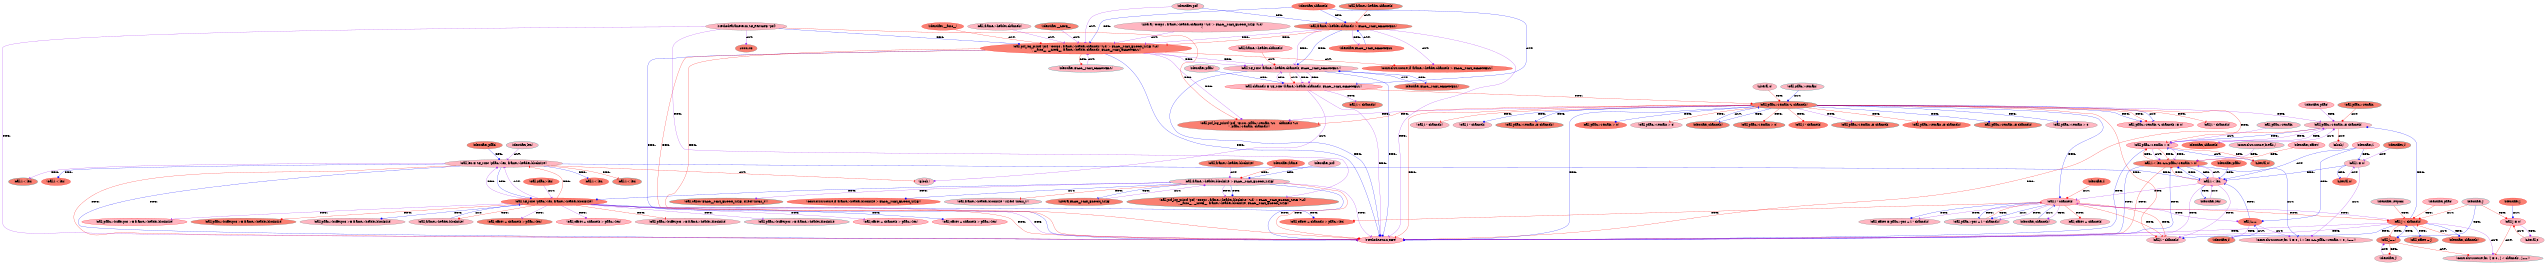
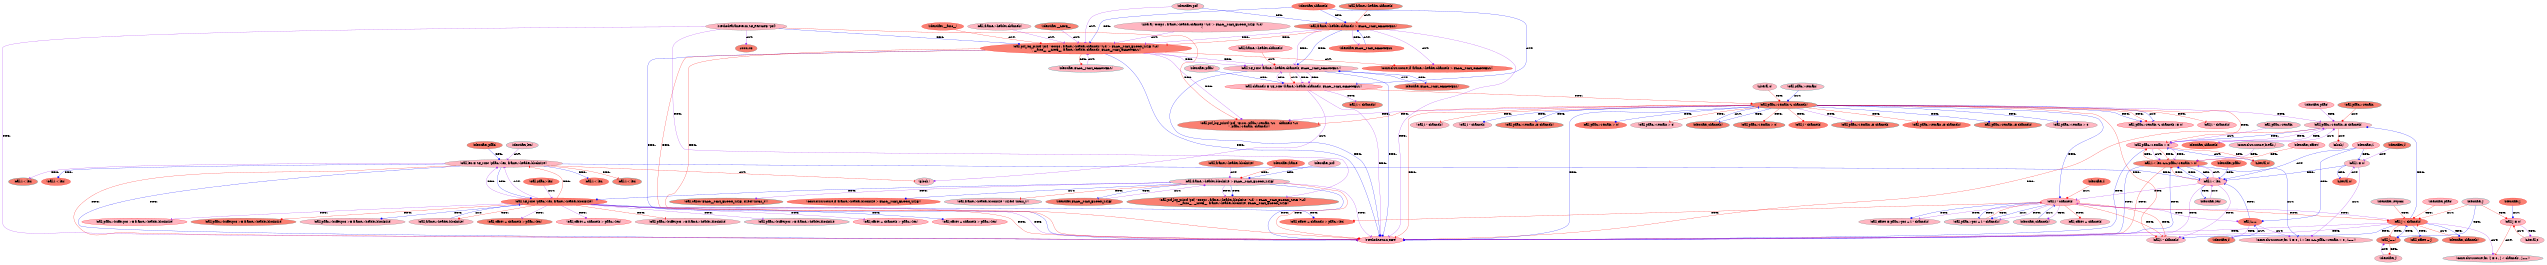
  digraph {
    node [color=red fillcolor=lightpink style=filled]
    edge [arrowhead=dot color=blue]
    n1 [color=gray40 label="(Call,pflac->remain -= channels)"]
    n2 [label="(Call,pflac->remain > 0)"]
    n3 [color=gray40 label="(Block,)"]
    n4 [label="(MethodReturn,RET)"]
    n5 [fillcolor=salmon label="(Identifier,channels)"]
    n6 [color=gray40 fillcolor=salmon label="(Call,i < len && pflac->remain > 0)"]
    n7 [color=teal fillcolor=salmon label="(Literal,0)"]
    n8 [fillcolor=salmon label="(Call,j < channels)"]
    n9 [color=gray40 fillcolor=salmon label="(Call,j++)"]
    n10 [label="(Call,i * channels)"]
    n11 [color=gray40 fillcolor=salmon label="(Identifier,channels)"]
    n12 [color=teal label="(ControlStructure,for (j = 0 ; j < channels ; j++))"]
    n13 [color=teal fillcolor=salmon label="(Call,offset + j)"]
    n14 [color=gray40 label="(Call,i * channels)"]
    n15 [color=gray40 label="(Identifier,j)"]
    n16 [fillcolor=salmon label="(Call,i++)"]
    n17 [color=teal label="(Call,pflac->pos + i * channels)"]
    n18 [color=teal label="(Identifier,channels)"]
    n19 [color=gray40 label="(Call,offset + channels)"]
    n20 [fillcolor=salmon label="(Call,offset + channels > pflac->len)"]
    n21 [color=gray40 label="(Call,offset = pflac->pos + i * channels)"]
    n22 [label="(Call,j = 0)"]
    n23 [color=gray40 label="(Literal,0)"]
    n24 [label="(Call,i < len)"]
    n25 [color=teal fillcolor=salmon label="(Identifier,i)"]
    n26 [color=gray40 label="(ControlStructure,for (i = 0 ; i < len && pflac->remain > 0 ; i++))"]
    n27 [color=teal label="(Identifier,len)"]
    n28 [color=gray40 label="(Call,i = 0)"]
    n29 [fillcolor=salmon label="(Literal,0)"]
    n30 [color=gray40 label="(Call,len = SF_MIN (pflac->len, frame->header.blocksize))"]
    n31 [fillcolor=salmon label="(Call,SF_MIN (pflac->len, frame->header.blocksize))"]
    n32 [fillcolor=salmon label="(Call,i < len)"]
    n33 [fillcolor=salmon label="(Call,i < len)"]
    n34 [color=teal fillcolor=salmon label="(Call,i < len)"]
    n35 [color=teal label="(Block,)"]
    n36 [color=teal fillcolor=salmon label="(Call,i < len)"]
    n37 [color=gray40 fillcolor=salmon label="(Call,offset + channels > pflac->len)"]
    n38 [label="(Call,offset + channels > pflac->len)"]
    n39 [color=gray40 label="(Call,pflac->bufferpos >= frame->header.blocksize)"]
    n40 [color=teal label="(Call,pflac->bufferpos >= frame->header.blocksize)"]
    n41 [label="(Call,offset + channels > pflac->len)"]
    n42 [label="(Call,offset + channels > pflac->len)"]
    n43 [label="(Call,pflac->bufferpos >= frame->header.blocksize)"]
    n44 [color=gray40 fillcolor=salmon label="(Call,pflac->bufferpos >= frame->header.blocksize)"]
    n45 [color=gray40 label="(Call,pflac->bufferpos >= frame->header.blocksize)"]
    n46 [color=gray40 label="(Call,frame->header.blocksize)"]
    n47 [color=teal label="(Call,frame->header.blocksize > FLAC__MAX_BLOCK_SIZE)"]
-   n48 [color=gray40 fillcolor=salmon label="(Literal,FLAC__MAX_BLOCK_SIZE)"]
+   n48 [color=gray40 fillcolor=salmon label="(Identifier,FLAC__MAX_BLOCK_SIZE)"]
    n49 [color=teal fillcolor=salmon label="(Call,psf_log_printf (psf, \"Ooops : frame->header.blocksize (%d) > FLAC__MAX_BLOCK_SIZE (%d)\n\", __func__, __LINE__, frame->header.blocksize, FLAC__MAX_BLOCK_SIZE))"]
    n50 [color=teal fillcolor=salmon label="(Call,calloc (FLAC__MAX_BLOCK_SIZE, sizeof (int32_t)))"]
    n51 [fillcolor=salmon label="(ControlStructure,if (frame->header.blocksize > FLAC__MAX_BLOCK_SIZE))"]
    n52 [color=teal label="(Call,frame->header.blocksize * sizeof (int32_t))"]
    n53 [color=teal fillcolor=salmon label="(Call,pflac->remain % channels)"]
    n54 [color=gray40 label="(Call,i * channels)"]
    n55 [color=teal fillcolor=salmon label="(Call,pflac->remain -= channels)"]
    n56 [fillcolor=salmon label="(Call,pflac->remain > 0)"]
    n57 [color=gray40 label="(Call,pflac->remain > 0)"]
    n58 [color=teal fillcolor=salmon label="(Identifier,channels)"]
    n59 [color=gray40 fillcolor=salmon label="(Call,psf_log_printf (psf, \"Error: pflac->remain %u    channels %u\n\", pflac->remain, channels))"]
    n60 [color=teal fillcolor=salmon label="(Call,pflac->remain > 0)"]
    n61 [fillcolor=salmon label="(Call,i * channels)"]
    n62 [color=teal fillcolor=salmon label="(Call,pflac->remain -= channels)"]
    n63 [fillcolor=salmon label="(Call,pflac->remain -= channels)"]
    n64 [color=teal fillcolor=salmon label="(Call,pflac->remain -= channels)"]
    n65 [color=gray40 label="(Call,pflac->remain > 0)"]
    n66 [label="(Call,pflac->remain % channels != 0)"]
    n67 [label="(Call,i * channels)"]
    n68 [color=gray40 label="(Call,i * channels)"]
    n69 [label="(Call,channels = SF_MIN (frame->header.channels, FLAC__MAX_CHANNELS))"]
    n70 [color=gray40 label="(Call,SF_MIN (frame->header.channels, FLAC__MAX_CHANNELS))"]
    n71 [color=teal fillcolor=salmon label="(Call,i < channels)"]
    n72 [color=gray40 fillcolor=salmon label="(Identifier,FLAC__MAX_CHANNELS)"]
    n73 [color=gray40 fillcolor=salmon label="(Call,frame->header.channels > FLAC__MAX_CHANNELS)"]
    n74 [fillcolor=salmon label="(Call,psf_log_printf (psf, \"Ooops : frame->header.channels (%d) > FLAC__MAX_BLOCK_SIZE (%d)\n\", __func__, __LINE__, frame->header.channels, FLAC__MAX_CHANNELS))"]
    n75 [fillcolor=salmon label="(Identifier,FLAC__MAX_CHANNELS)"]
    n76 [fillcolor=salmon label="(ControlStructure,if (frame->header.channels > FLAC__MAX_CHANNELS))"]
    n77 [color=teal label="(Identifier,FLAC__MAX_CHANNELS)"]
    n78 [color=gray40 label="(MethodParameterIn,SF_PRIVATE *psf)"]
    1000103 [color=gray40 fillcolor=salmon]
    n80 [label="(Call,frame->header.channels)"]
    n81 [color=teal fillcolor=salmon label="(Identifier,__LINE__)"]
    n82 [color=teal label="(Identifier,retpcm)"]
    n83 [label="(Identifier,pflac)"]
    n84 [fillcolor=salmon label="(Identifier,pflac)"]
    n85 [color=teal fillcolor=salmon label="(Call,pflac->remain)"]
    n86 [color=gray40 label="(Identifier,psf)"]
    n87 [label="(Identifier,offset)"]
    n88 [label="(Identifier,i)"]
    n89 [color=teal fillcolor=salmon label="(Identifier,i)"]
    n90 [color=teal fillcolor=salmon label="(Call,frame->header.channels)"]
    n91 [color=gray40 label="(Literal,\"Ooops : frame->header.channels (%d) > FLAC__MAX_BLOCK_SIZE (%d)\n\")"]
    n92 [fillcolor=salmon label="(Identifier,channels)"]
    n93 [label="(Identifier,pflac)"]
    n94 [color=teal label="(Identifier,len)"]
    n95 [color=teal label="(Identifier,pflac)"]
    n96 [color=teal label="(Call,pflac->remain)"]
    n97 [color=gray40 fillcolor=salmon label="(Identifier,pflac)"]
    n98 [color=gray40 fillcolor=salmon label="(Call,frame->header.blocksize)"]
    n99 [fillcolor=salmon label="(Identifier,i)"]
    n100 [color=teal label="(Identifier,psf)"]
    n101 [color=gray40 label="(Literal,0)"]
    n102 [color=teal label="(Identifier,j)"]
    n103 [fillcolor=salmon label="(Call,pflac->len)"]
    n104 [fillcolor=salmon label="(Identifier,__func__)"]
    n105 [color=gray40 label="(Call,frame->header.channels)"]
    n106 [fillcolor=salmon label="(Identifier,frame)"]
    n107 [fillcolor=salmon label="(Identifier,j)"]
    n108 [color=teal label="(ControlStructure,break ;)"]
    n109 [color=teal label="(Call,pflac->remain)"]
    n1 -> n2 [arrowhead=tee label="DDG: "]
    n1 -> n3 [color=red label="AST: "]
    n1 -> n4 [arrowhead=tee color=red label="DDG: "]
    n1 -> n5 [arrowhead=tee color=purple label="CFG: "]
    n2 -> n1 [color=purple label="DDG: "]
    n2 -> n4 [arrowhead=tee label="DDG: "]
    n2 -> n6 [color=purple label="AST: "]
    n2 -> n6 [arrowhead=tee color=red label="DDG: "]
    n2 -> n6 [arrowhead=tee color=purple label="DDG: "]
    n2 -> n7 [color=red label="CFG: "]
    n5 -> n1 [color=purple label="AST: "]
    n6 -> n2 [color=red label="CFG: "]
    n6 -> n4 [label="DDG: "]
    n6 -> n4 [label="DDG: "]
    n6 -> n4 [arrowhead=tee color=red label="DDG: "]
    n6 -> n24 [arrowhead=tee label="CFG: "]
    n6 -> n26 [arrowhead=tee label="AST: "]
    n7 -> n2 [arrowhead=tee label="AST: "]
    n8 -> n1 [label="DDG: "]
    n8 -> n4 [color=purple label="DDG: "]
    n8 -> n4 [arrowhead=tee color=purple label="DDG: "]
    n8 -> n9 [arrowhead=tee color=red label="DDG: "]
    n8 -> n10 [arrowhead=tee color=purple label="DDG: "]
    n8 -> n11 [label="CFG: "]
    n8 -> n12 [color=purple label="AST: "]
    n8 -> n13 [arrowhead=tee label="DDG: "]
    n8 -> n14 [label="DDG: "]
    n9 -> n8 [arrowhead=tee label="DDG: "]
-   n9 -> n12 [color=red label="AST: "]
    n9 -> n15 [color=red label="CFG: "]
    n10 -> n8 [color=red label="DDG: "]
    n10 -> n14 [arrowhead=tee color=red label="DDG: "]
    n10 -> n14 [arrowhead=tee color=red label="DDG: "]
    n10 -> n16 [color=purple label="DDG: "]
    n10 -> n17 [label="AST: "]
    n10 -> n17 [arrowhead=tee color=purple label="DDG: "]
    n10 -> n17 [arrowhead=tee label="DDG: "]
    n10 -> n18 [color=purple label="CFG: "]
    n10 -> n19 [color=red label="DDG: "]
    n10 -> n20 [color=red label="DDG: "]
    n10 -> n21 [arrowhead=tee color=purple label="DDG: "]
    n10 -> n21 [label="DDG: "]
    n11 -> n8 [arrowhead=tee color=red label="AST: "]
    n15 -> n9 [color=purple label="AST: "]
    n16 -> n24 [arrowhead=tee label="DDG: "]
    n16 -> n25 [arrowhead=tee color=purple label="CFG: "]
    n16 -> n26 [color=purple label="AST: "]
    n17 -> n10 [arrowhead=tee color=red label="CFG: "]
    n18 -> n10 [arrowhead=tee label="AST: "]
    n22 -> n12 [arrowhead=tee color=red label="AST: "]
    n22 -> n23 [color=purple label="CFG: "]
    n23 -> n22 [color=red label="AST: "]
    n24 -> n4 [color=purple label="DDG: "]
    n24 -> n6 [arrowhead=tee color=purple label="AST: "]
    n24 -> n6 [arrowhead=tee color=red label="DDG: "]
    n24 -> n6 [label="DDG: "]
    n24 -> n10 [arrowhead=tee color=purple label="DDG: "]
    n24 -> n14 [color=purple label="DDG: "]
    n24 -> n27 [arrowhead=tee label="CFG: "]
    n25 -> n16 [arrowhead=tee label="AST: "]
    n27 -> n24 [arrowhead=tee color=purple label="AST: "]
    n28 -> n24 [arrowhead=tee label="DDG: "]
    n28 -> n26 [color=purple label="AST: "]
    n28 -> n29 [arrowhead=tee label="CFG: "]
    n29 -> n28 [arrowhead=tee color=purple label="AST: "]
    n30 -> n4 [label="DDG: "]
    n30 -> n4 [color=red label="DDG: "]
    n30 -> n24 [arrowhead=tee label="DDG: "]
    n30 -> n31 [label="CFG: "]
    n30 -> n32 [label="DDG: "]
    n30 -> n33 [arrowhead=tee label="DDG: "]
    n30 -> n34 [arrowhead=tee color=red label="DDG: "]
    n30 -> n35 [arrowhead=tee color=red label="AST: "]
    n30 -> n36 [arrowhead=tee color=purple label="DDG: "]
    n31 -> n4 [arrowhead=tee color=red label="DDG: "]
    n31 -> n4 [color=purple label="DDG: "]
    n31 -> n20 [label="DDG: "]
    n31 -> n30 [arrowhead=tee color=purple label="AST: "]
    n31 -> n30 [arrowhead=tee color=red label="DDG: "]
    n31 -> n30 [color=purple label="DDG: "]
    n31 -> n37 [arrowhead=tee color=purple label="DDG: "]
    n31 -> n38 [color=purple label="DDG: "]
    n31 -> n39 [arrowhead=tee color=red label="DDG: "]
    n31 -> n40 [arrowhead=tee color=purple label="DDG: "]
    n31 -> n41 [arrowhead=tee color=purple label="DDG: "]
    n31 -> n42 [label="DDG: "]
    n31 -> n43 [arrowhead=tee color=purple label="DDG: "]
    n31 -> n44 [color=red label="DDG: "]
    n31 -> n45 [label="DDG: "]
    n31 -> n46 [color=red label="CFG: "]
    n46 -> n31 [arrowhead=tee label="AST: "]
    n47 -> n4 [arrowhead=tee label="DDG: "]
    n47 -> n4 [color=red label="DDG: "]
    n47 -> n4 [arrowhead=tee color=purple label="DDG: "]
    n47 -> n31 [label="DDG: "]
    n47 -> n48 [arrowhead=tee label="CFG: "]
    n47 -> n49 [arrowhead=tee color=purple label="DDG: "]
    n47 -> n49 [label="DDG: "]
    n47 -> n50 [color=purple label="DDG: "]
    n47 -> n51 [label="AST: "]
    n47 -> n52 [arrowhead=tee color=red label="DDG: "]
    n48 -> n47 [color=purple label="AST: "]
    n53 -> n1 [arrowhead=tee color=purple label="DDG: "]
    n53 -> n2 [arrowhead=tee color=red label="DDG: "]
    n53 -> n4 [arrowhead=tee color=red label="DDG: "]
    n53 -> n4 [label="DDG: "]
    n53 -> n10 [label="DDG: "]
    n53 -> n14 [color=red label="DDG: "]
    n53 -> n54 [label="DDG: "]
    n53 -> n55 [arrowhead=tee label="DDG: "]
    n53 -> n56 [label="DDG: "]
    n53 -> n57 [arrowhead=tee color=red label="DDG: "]
    n53 -> n58 [arrowhead=tee label="CFG: "]
    n53 -> n59 [color=purple label="DDG: "]
    n53 -> n59 [arrowhead=tee color=red label="DDG: "]
    n53 -> n60 [color=red label="DDG: "]
    n53 -> n61 [color=red label="DDG: "]
    n53 -> n62 [arrowhead=tee color=purple label="DDG: "]
    n53 -> n63 [arrowhead=tee color=red label="DDG: "]
    n53 -> n64 [label="DDG: "]
    n53 -> n65 [arrowhead=tee label="DDG: "]
    n53 -> n66 [arrowhead=tee label="AST: "]
    n53 -> n66 [label="DDG: "]
    n53 -> n66 [color=red label="DDG: "]
    n53 -> n67 [arrowhead=tee color=red label="DDG: "]
    n53 -> n68 [arrowhead=tee color=red label="DDG: "]
    n58 -> n53 [arrowhead=tee label="AST: "]
    n69 -> n4 [color=purple label="DDG: "]
    n69 -> n35 [color=purple label="AST: "]
    n69 -> n53 [color=red label="DDG: "]
    n69 -> n70 [arrowhead=tee color=purple label="CFG: "]
    n69 -> n71 [arrowhead=tee color=purple label="DDG: "]
    n70 -> n4 [label="DDG: "]
    n70 -> n4 [label="DDG: "]
    n70 -> n69 [color=red label="AST: "]
    n70 -> n69 [arrowhead=tee color=purple label="DDG: "]
    n70 -> n69 [color=purple label="DDG: "]
    n70 -> n72 [arrowhead=tee label="CFG: "]
    n72 -> n70 [label="AST: "]
    n73 -> n4 [arrowhead=tee color=purple label="DDG: "]
    n73 -> n70 [label="DDG: "]
    n73 -> n70 [arrowhead=tee color=purple label="DDG: "]
    n73 -> n74 [arrowhead=tee color=purple label="DDG: "]
    n73 -> n74 [arrowhead=tee color=red label="DDG: "]
    n73 -> n75 [arrowhead=tee color=purple label="CFG: "]
    n73 -> n76 [color=purple label="AST: "]
    n74 -> n4 [arrowhead=tee label="DDG: "]
    n74 -> n4 [arrowhead=tee color=red label="DDG: "]
    n74 -> n4 [color=red label="DDG: "]
    n74 -> n4 [label="DDG: "]
    n74 -> n59 [color=purple label="DDG: "]
    n74 -> n70 [arrowhead=tee color=purple label="DDG: "]
    n74 -> n70 [color=purple label="DDG: "]
    n74 -> n76 [color=red label="AST: "]
    n74 -> n77 [color=red label="CFG: "]
    n75 -> n73 [label="AST: "]
    n77 -> n74 [arrowhead=tee color=purple label="AST: "]
    n78 -> n4 [arrowhead=tee color=purple label="DDG: "]
    n78 -> n49 [arrowhead=tee color=purple label="DDG: "]
    n78 -> n59 [color=red label="DDG: "]
    n78 -> n74 [label="DDG: "]
    n78 -> 1000103 [color=purple label="AST: "]
    n80 -> n70 [color=red label="AST: "]
    n81 -> n74 [arrowhead=tee color=purple label="AST: "]
    n82 -> n8 [arrowhead=tee color=red label="CFG: "]
    n83 -> n1 [color=purple label="CFG: "]
    n84 -> n24 [arrowhead=tee label="CFG: "]
    n85 -> n1 [color=red label="AST: "]
    n86 -> n47 [label="CFG: "]
    n87 -> n6 [color=red label="CFG: "]
    n88 -> n16 [label="CFG: "]
    n88 -> n24 [label="AST: "]
    n88 -> n28 [arrowhead=tee label="CFG: "]
    n89 -> n28 [arrowhead=tee color=purple label="AST: "]
    n90 -> n73 [arrowhead=tee color=red label="AST: "]
    n91 -> n74 [arrowhead=tee color=purple label="AST: "]
    n92 -> n69 [arrowhead=tee label="AST: "]
    n92 -> n73 [label="CFG: "]
    n92 -> n74 [arrowhead=tee label="CFG: "]
    n93 -> n8 [color=red label="CFG: "]
    n94 -> n30 [arrowhead=tee color=purple label="AST: "]
    n95 -> n69 [label="CFG: "]
    n96 -> n2 [arrowhead=tee color=purple label="AST: "]
    n97 -> n30 [label="CFG: "]
    n98 -> n47 [color=purple label="AST: "]
    n99 -> n10 [color=red label="AST: "]
    n100 -> n73 [arrowhead=tee label="CFG: "]
    n100 -> n74 [arrowhead=tee color=purple label="AST: "]
    n101 -> n53 [color=red label="CFG: "]
    n102 -> n8 [color=red label="AST: "]
    n102 -> n9 [label="CFG: "]
    n102 -> n22 [color=red label="CFG: "]
    n103 -> n31 [arrowhead=tee color=purple label="AST: "]
    n104 -> n74 [color=red label="AST: "]
    n105 -> n74 [arrowhead=tee color=purple label="AST: "]
    n106 -> n47 [color=red label="CFG: "]
    n107 -> n22 [label="AST: "]
    n108 -> n6 [color=purple label="CFG: "]
    n109 -> n53 [label="AST: "]
  }
